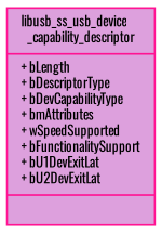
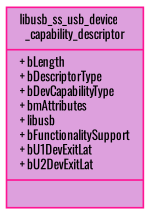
  digraph {
    fontname=Oswald
-   n1 [color=deeppink fillcolor=plum fontcolor=black fontname=Oswald fontsize=8 height=0.2 label="{libusb_ss_usb_device\l_capability_descriptor\n|+ bLength\l+ bDescriptorType\l+ bDevCapabilityType\l+ bmAttributes\l+ wSpeedSupported\l+ bFunctionalitySupport\l+ bU1DevExitLat\l+ bU2DevExitLat\l|}" shape=record style=filled width=0.4]
+   n1 [color=deeppink fillcolor=plum fontcolor=black fontname=Oswald fontsize=8 height=0.2 label="{libusb_ss_usb_device\l_capability_descriptor\n|+ bLength\l+ bDescriptorType\l+ bDevCapabilityType\l+ bmAttributes\l+ libusb\l+ bFunctionalitySupport\l+ bU1DevExitLat\l+ bU2DevExitLat\l|}" shape=record style=filled width=0.4]
  }
